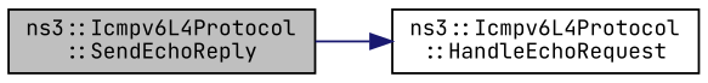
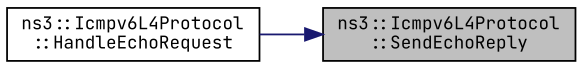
  digraph {
    rankdir=RL
    fontname="JetBrains Mono"
    node [color=black fontname="JetBrains Mono" fontsize=10 shape=record style=filled]
    n1 [fillcolor=grey75 fontcolor=black height=0.2 label="ns3::Icmpv6L4Protocol\l::SendEchoReply" width=0.4]
    n2 [fillcolor=white height=0.2 label="ns3::Icmpv6L4Protocol\l::HandleEchoRequest" width=0.4]
-   n2 -> n1 [color=midnightblue dir=back fontname="JetBrains Mono" fontsize=10 labelfontname=Helvetica labelfontsize=10 style=solid]
+   n1 -> n2 [color=midnightblue dir=back fontname="JetBrains Mono" fontsize=10 labelfontname=Helvetica labelfontsize=10 style=solid]
  }
